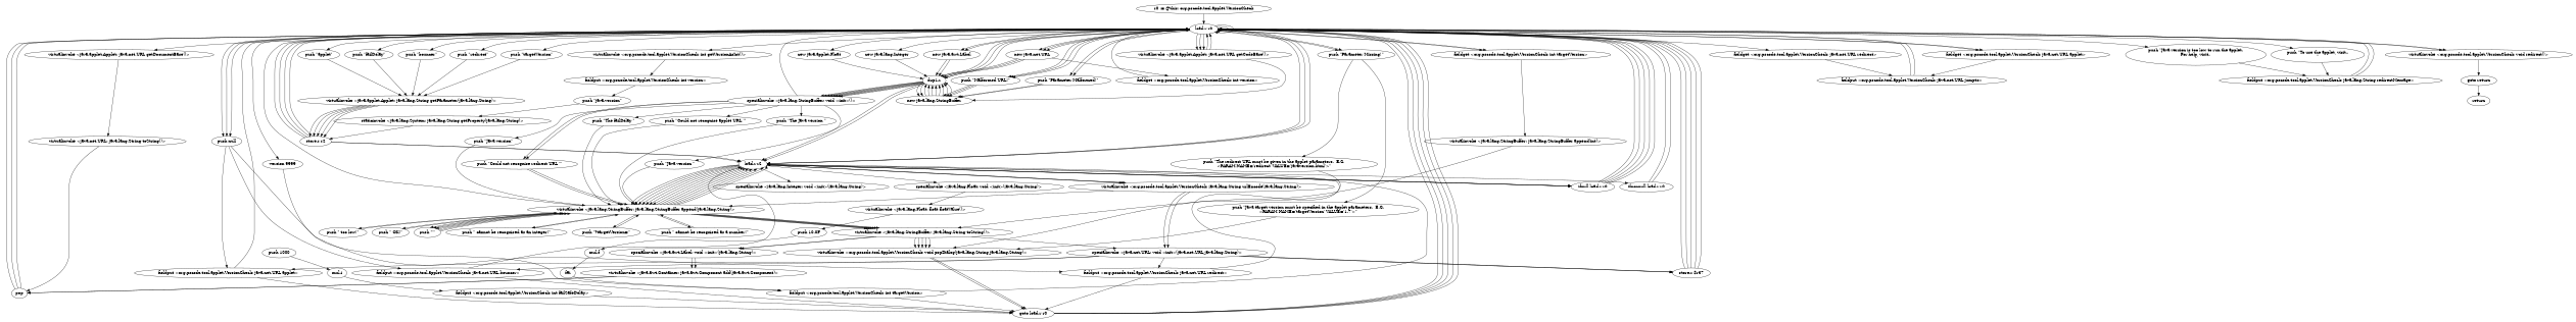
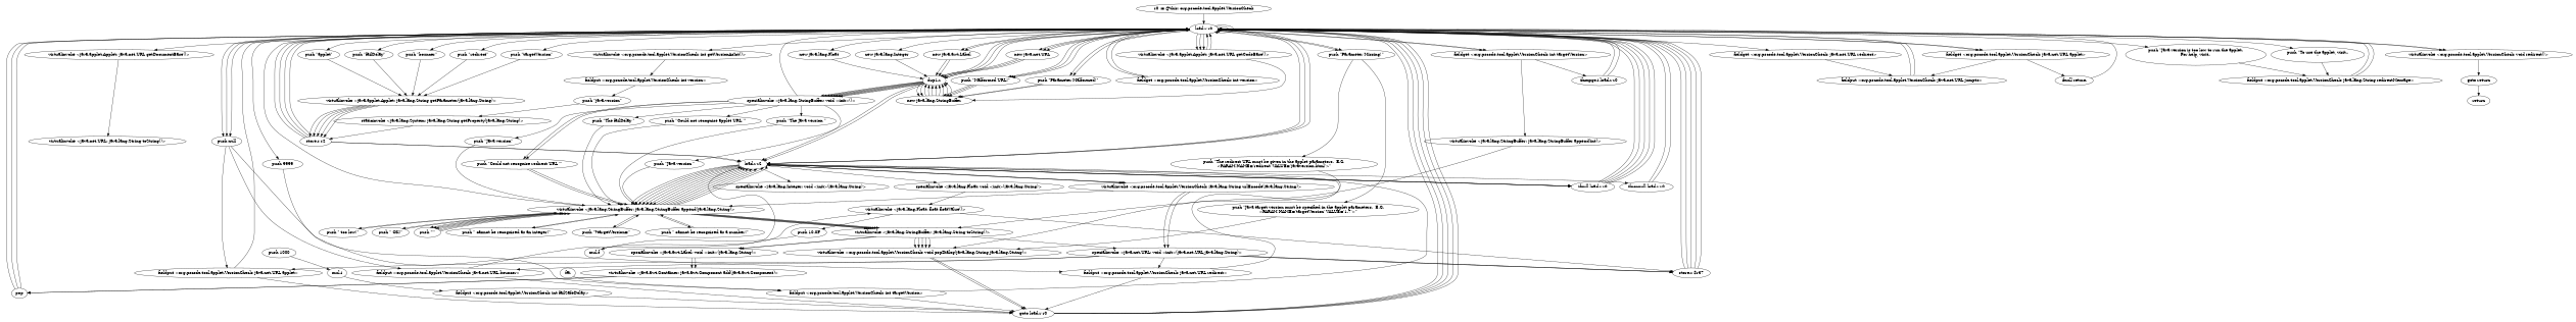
  digraph {
    "r0 := @this: org.pscode.tool.applet.VersionCheck"
    "load.r r0"
    "virtualinvoke <java.applet.Applet: java.net.URL getDocumentBase()>"
    "push \"targetVersion\""
-   "push 9999" [label="version 9999"]
+   "push 9999"
    "load.r r2"
-   "new java.lang.Float" [label="new java.applet.Float"]
+   "new java.lang.Float"
    "push \"redirect\""
    "push null"
    "push \"Parameter Missing!\""
    "push \"applet\""
    "new java.net.URL"
    "virtualinvoke <java.applet.Applet: java.net.URL getCodeBase()>"
    "push \"failDelay\""
    "new java.lang.Integer"
    "push \"bouncer\""
    "virtualinvoke <org.pscode.tool.applet.VersionCheck: int getVersionAsInt()>"
    "fieldget <org.pscode.tool.applet.VersionCheck: int version>"
    "fieldget <org.pscode.tool.applet.VersionCheck: int targetVersion>"
    "new java.awt.Label"
    "fieldget <org.pscode.tool.applet.VersionCheck: java.net.URL redirect>"
    "push \"Java version is too low to run the applet.\nFor help, visit..\n\""
    "virtualinvoke <org.pscode.tool.applet.VersionCheck: void redirect()>"
    "fieldget <org.pscode.tool.applet.VersionCheck: java.net.URL applet>"
    "push \"To use the applet, visit..\n\""
    "push \"Malformed URL!\""
    "push \"Parameter Malformed!\""
    "virtualinvoke <java.net.URL: java.lang.String toString()>"
    "virtualinvoke <java.applet.Applet: java.lang.String getParameter(java.lang.String)>"
    "fieldput <org.pscode.tool.applet.VersionCheck: int targetVersion>"
    "ifnull load.r r0"
    "specialinvoke <java.lang.Float: void <init>(java.lang.String)>"
    "ifnonnull load.r r0"
    "virtualinvoke <org.pscode.tool.applet.VersionCheck: java.lang.String urlEncode(java.lang.String)>"
    "specialinvoke <java.lang.Integer: void <init>(java.lang.String)>"
    "virtualinvoke <java.lang.StringBuffer: java.lang.StringBuffer append(java.lang.String)>"
    "dup1.r"
    "fieldput <org.pscode.tool.applet.VersionCheck: java.net.URL redirect>"
    "fieldput <org.pscode.tool.applet.VersionCheck: java.net.URL applet>"
    "fieldput <org.pscode.tool.applet.VersionCheck: java.net.URL bouncer>"
    "push \"The redirect URL must be given in the applet parameters.  E.G.\n<PARAM NAME=\'redirect\' VALUE=\'javaversion.html\'>\""
    "push \"Java target version must be specified in the applet parameters.  E.G.\n<PARAM NAME=\'targetVersion\' VALUE=\'1.7\'>\""
    "new java.lang.StringBuffer"
    "fieldput <org.pscode.tool.applet.VersionCheck: int version>"
+   "ifcmpge.i load.r r0"
    "virtualinvoke <java.lang.StringBuffer: java.lang.StringBuffer append(int)>"
    "fieldput <org.pscode.tool.applet.VersionCheck: java.net.URL jumpto>"
    "fieldput <org.pscode.tool.applet.VersionCheck: java.lang.String redirectMessage>"
    "goto return"
+   "ifnull return"
    pop
    "store.r r2"
    "goto load.r r0"
    "virtualinvoke <java.lang.Float: float floatValue()>"
    "specialinvoke <java.net.URL: void <init>(java.net.URL,java.lang.String)>"
    "push \" too low!\""
    "virtualinvoke <java.lang.StringBuffer: java.lang.String toString()>"
    "push \" OK!\""
    "push \"\'\""
    "push \" cannot be recognised as an integer!\""
    "push \"?targetVersion=\""
    "push \" cannot be recognised as a number!\""
    "specialinvoke <java.lang.StringBuffer: void <init>()>"
    "push \"Java version \""
    "push \"Java version\""
    "push \"Could not recognise redirect URL \'\""
    "push \"The failDelay \""
    "push \"Could not recognise applet URL \'\""
    "push \"The Java version \""
    "push 10.0F"
    "store.r $r37"
    "mul.f"
    n73 [label=f9i]
    "virtualinvoke <org.pscode.tool.applet.VersionCheck: void popDialog(java.lang.String,java.lang.String)>"
    "push 1000"
    "mul.i"
    "fieldput <org.pscode.tool.applet.VersionCheck: int failSafeDelay>"
    "push \"java.version\""
    "staticinvoke <java.lang.System: java.lang.String getProperty(java.lang.String)>"
    "specialinvoke <java.awt.Label: void <init>(java.lang.String)>"
    "virtualinvoke <java.awt.Container: java.awt.Component add(java.awt.Component)>"
    return
    "r0 := @this: org.pscode.tool.applet.VersionCheck" -> "load.r r0"
    "load.r r0" -> "load.r r0"
    "load.r r0" -> "load.r r0"
    "load.r r0" -> "load.r r0"
    "load.r r0" -> "virtualinvoke <java.applet.Applet: java.net.URL getDocumentBase()>"
    "load.r r0" -> "push \"targetVersion\""
    "load.r r0" -> "push 9999"
    "load.r r0" -> "load.r r2"
    "load.r r0" -> "load.r r2"
    "load.r r0" -> "load.r r2"
    "load.r r0" -> "new java.lang.Float"
    "load.r r0" -> "push \"redirect\""
    "load.r r0" -> "push null"
    "load.r r0" -> "push null"
    "load.r r0" -> "push null"
    "load.r r0" -> "push \"Parameter Missing!\""
    "load.r r0" -> "push \"Parameter Missing!\""
    "load.r r0" -> "push \"applet\""
    "load.r r0" -> "new java.net.URL"
    "load.r r0" -> "new java.net.URL"
    "load.r r0" -> "new java.net.URL"
    "load.r r0" -> "virtualinvoke <java.applet.Applet: java.net.URL getCodeBase()>"
    "load.r r0" -> "virtualinvoke <java.applet.Applet: java.net.URL getCodeBase()>"
    "load.r r0" -> "virtualinvoke <java.applet.Applet: java.net.URL getCodeBase()>"
    "load.r r0" -> "push \"failDelay\""
    "load.r r0" -> "new java.lang.Integer"
    "load.r r0" -> "push \"bouncer\""
    "load.r r0" -> "virtualinvoke <org.pscode.tool.applet.VersionCheck: int getVersionAsInt()>"
-   "new java.net.URL" -> "fieldget <org.pscode.tool.applet.VersionCheck: int version>"
+   "load.r r0" -> "fieldget <org.pscode.tool.applet.VersionCheck: int version>"
    "load.r r0" -> "fieldget <org.pscode.tool.applet.VersionCheck: int targetVersion>"
    "load.r r0" -> "fieldget <org.pscode.tool.applet.VersionCheck: int targetVersion>"
    "load.r r0" -> "new java.awt.Label"
    "load.r r0" -> "new java.awt.Label"
    "load.r r0" -> "fieldget <org.pscode.tool.applet.VersionCheck: java.net.URL redirect>"
    "load.r r0" -> "push \"Java version is too low to run the applet.\nFor help, visit..\n\""
    "load.r r0" -> "virtualinvoke <org.pscode.tool.applet.VersionCheck: void redirect()>"
    "load.r r0" -> "virtualinvoke <org.pscode.tool.applet.VersionCheck: void redirect()>"
    "load.r r0" -> "fieldget <org.pscode.tool.applet.VersionCheck: java.net.URL applet>"
    "load.r r0" -> "fieldget <org.pscode.tool.applet.VersionCheck: java.net.URL applet>"
    "load.r r0" -> "push \"To use the applet, visit..\n\""
    "load.r r0" -> "push \"Malformed URL!\""
    "load.r r0" -> "push \"Malformed URL!\""
    "load.r r0" -> "push \"Malformed URL!\""
    "load.r r0" -> "push \"Parameter Malformed!\""
    "load.r r0" -> "push \"Parameter Malformed!\""
    "virtualinvoke <java.applet.Applet: java.net.URL getDocumentBase()>" -> "virtualinvoke <java.net.URL: java.lang.String toString()>"
    "push \"targetVersion\"" -> "virtualinvoke <java.applet.Applet: java.lang.String getParameter(java.lang.String)>"
    "push 9999" -> "fieldput <org.pscode.tool.applet.VersionCheck: int targetVersion>"
    "load.r r2" -> "ifnull load.r r0"
    "load.r r2" -> "ifnull load.r r0"
    "load.r r2" -> "ifnull load.r r0"
    "load.r r2" -> "ifnull load.r r0"
    "load.r r2" -> "specialinvoke <java.lang.Float: void <init>(java.lang.String)>"
    "load.r r2" -> "ifnonnull load.r r0"
    "load.r r2" -> "virtualinvoke <org.pscode.tool.applet.VersionCheck: java.lang.String urlEncode(java.lang.String)>"
    "load.r r2" -> "virtualinvoke <org.pscode.tool.applet.VersionCheck: java.lang.String urlEncode(java.lang.String)>"
    "load.r r2" -> "virtualinvoke <org.pscode.tool.applet.VersionCheck: java.lang.String urlEncode(java.lang.String)>"
    "load.r r2" -> "specialinvoke <java.lang.Integer: void <init>(java.lang.String)>"
    "load.r r2" -> "virtualinvoke <java.lang.StringBuffer: java.lang.StringBuffer append(java.lang.String)>"
    "load.r r2" -> "virtualinvoke <java.lang.StringBuffer: java.lang.StringBuffer append(java.lang.String)>"
    "load.r r2" -> "virtualinvoke <java.lang.StringBuffer: java.lang.StringBuffer append(java.lang.String)>"
    "load.r r2" -> "virtualinvoke <java.lang.StringBuffer: java.lang.StringBuffer append(java.lang.String)>"
    "load.r r2" -> "virtualinvoke <java.lang.StringBuffer: java.lang.StringBuffer append(java.lang.String)>"
    "load.r r2" -> "virtualinvoke <java.lang.StringBuffer: java.lang.StringBuffer append(java.lang.String)>"
    "load.r r2" -> "virtualinvoke <java.lang.StringBuffer: java.lang.StringBuffer append(java.lang.String)>"
    "new java.lang.Float" -> "dup1.r"
    "push \"redirect\"" -> "virtualinvoke <java.applet.Applet: java.lang.String getParameter(java.lang.String)>"
    "push null" -> "fieldput <org.pscode.tool.applet.VersionCheck: java.net.URL redirect>"
    "push null" -> "fieldput <org.pscode.tool.applet.VersionCheck: java.net.URL applet>"
    "push null" -> "fieldput <org.pscode.tool.applet.VersionCheck: java.net.URL bouncer>"
    "push \"Parameter Missing!\"" -> "push \"The redirect URL must be given in the applet parameters.  E.G.\n<PARAM NAME=\'redirect\' VALUE=\'javaversion.html\'>\""
    "push \"Parameter Missing!\"" -> "push \"Java target version must be specified in the applet parameters.  E.G.\n<PARAM NAME=\'targetVersion\' VALUE=\'1.7\'>\""
    "push \"applet\"" -> "virtualinvoke <java.applet.Applet: java.lang.String getParameter(java.lang.String)>"
    "new java.net.URL" -> "dup1.r"
    "new java.net.URL" -> "dup1.r"
    "new java.net.URL" -> "dup1.r"
    "virtualinvoke <java.applet.Applet: java.net.URL getCodeBase()>" -> "load.r r0"
    "virtualinvoke <java.applet.Applet: java.net.URL getCodeBase()>" -> "load.r r0"
    "virtualinvoke <java.applet.Applet: java.net.URL getCodeBase()>" -> "new java.lang.StringBuffer"
    "push \"failDelay\"" -> "virtualinvoke <java.applet.Applet: java.lang.String getParameter(java.lang.String)>"
    "new java.lang.Integer" -> "dup1.r"
    "push \"bouncer\"" -> "virtualinvoke <java.applet.Applet: java.lang.String getParameter(java.lang.String)>"
    "virtualinvoke <org.pscode.tool.applet.VersionCheck: int getVersionAsInt()>" -> "fieldput <org.pscode.tool.applet.VersionCheck: int version>"
    "fieldget <org.pscode.tool.applet.VersionCheck: int version>" -> "load.r r0"
+   "fieldget <org.pscode.tool.applet.VersionCheck: int targetVersion>" -> "ifcmpge.i load.r r0"
    "fieldget <org.pscode.tool.applet.VersionCheck: int targetVersion>" -> "virtualinvoke <java.lang.StringBuffer: java.lang.StringBuffer append(int)>"
    "new java.awt.Label" -> "dup1.r"
    "new java.awt.Label" -> "dup1.r"
    "fieldget <org.pscode.tool.applet.VersionCheck: java.net.URL redirect>" -> "fieldput <org.pscode.tool.applet.VersionCheck: java.net.URL jumpto>"
    "push \"Java version is too low to run the applet.\nFor help, visit..\n\"" -> "fieldput <org.pscode.tool.applet.VersionCheck: java.lang.String redirectMessage>"
    "virtualinvoke <org.pscode.tool.applet.VersionCheck: void redirect()>" -> "goto return"
    "fieldget <org.pscode.tool.applet.VersionCheck: java.net.URL applet>" -> "fieldput <org.pscode.tool.applet.VersionCheck: java.net.URL jumpto>"
+   "fieldget <org.pscode.tool.applet.VersionCheck: java.net.URL applet>" -> "ifnull return"
    "push \"To use the applet, visit..\n\"" -> "fieldput <org.pscode.tool.applet.VersionCheck: java.lang.String redirectMessage>"
    "push \"Malformed URL!\"" -> "new java.lang.StringBuffer"
    "push \"Malformed URL!\"" -> "new java.lang.StringBuffer"
    "push \"Malformed URL!\"" -> "new java.lang.StringBuffer"
    "push \"Parameter Malformed!\"" -> "new java.lang.StringBuffer"
    "push \"Parameter Malformed!\"" -> "new java.lang.StringBuffer"
-   "virtualinvoke <java.net.URL: java.lang.String toString()>" -> pop
    "virtualinvoke <java.applet.Applet: java.lang.String getParameter(java.lang.String)>" -> "store.r r2"
    "virtualinvoke <java.applet.Applet: java.lang.String getParameter(java.lang.String)>" -> "store.r r2"
    "virtualinvoke <java.applet.Applet: java.lang.String getParameter(java.lang.String)>" -> "store.r r2"
    "virtualinvoke <java.applet.Applet: java.lang.String getParameter(java.lang.String)>" -> "store.r r2"
    "virtualinvoke <java.applet.Applet: java.lang.String getParameter(java.lang.String)>" -> "store.r r2"
    "fieldput <org.pscode.tool.applet.VersionCheck: int targetVersion>" -> "load.r r2"
    "fieldput <org.pscode.tool.applet.VersionCheck: int targetVersion>" -> "goto load.r r0"
    "ifnull load.r r0" -> "load.r r0"
    "ifnull load.r r0" -> "load.r r0"
    "ifnull load.r r0" -> "load.r r0"
    "ifnull load.r r0" -> "load.r r0"
    "ifnull load.r r0" -> "load.r r0"
    "specialinvoke <java.lang.Float: void <init>(java.lang.String)>" -> "virtualinvoke <java.lang.Float: float floatValue()>"
    "ifnonnull load.r r0" -> "load.r r0"
    "ifnonnull load.r r0" -> "load.r r0"
    "virtualinvoke <org.pscode.tool.applet.VersionCheck: java.lang.String urlEncode(java.lang.String)>" -> "virtualinvoke <java.lang.StringBuffer: java.lang.StringBuffer append(java.lang.String)>"
    "virtualinvoke <org.pscode.tool.applet.VersionCheck: java.lang.String urlEncode(java.lang.String)>" -> "specialinvoke <java.net.URL: void <init>(java.net.URL,java.lang.String)>"
    "virtualinvoke <org.pscode.tool.applet.VersionCheck: java.lang.String urlEncode(java.lang.String)>" -> "specialinvoke <java.net.URL: void <init>(java.net.URL,java.lang.String)>"
    "virtualinvoke <java.lang.StringBuffer: java.lang.StringBuffer append(java.lang.String)>" -> "load.r r0"
    "virtualinvoke <java.lang.StringBuffer: java.lang.StringBuffer append(java.lang.String)>" -> "load.r r2"
    "virtualinvoke <java.lang.StringBuffer: java.lang.StringBuffer append(java.lang.String)>" -> "load.r r2"
    "virtualinvoke <java.lang.StringBuffer: java.lang.StringBuffer append(java.lang.String)>" -> "load.r r2"
    "virtualinvoke <java.lang.StringBuffer: java.lang.StringBuffer append(java.lang.String)>" -> "load.r r2"
    "virtualinvoke <java.lang.StringBuffer: java.lang.StringBuffer append(java.lang.String)>" -> "load.r r2"
    "virtualinvoke <java.lang.StringBuffer: java.lang.StringBuffer append(java.lang.String)>" -> "load.r r2"
    "virtualinvoke <java.lang.StringBuffer: java.lang.StringBuffer append(java.lang.String)>" -> "load.r r2"
    "virtualinvoke <java.lang.StringBuffer: java.lang.StringBuffer append(java.lang.String)>" -> "push \" too low!\""
    "virtualinvoke <java.lang.StringBuffer: java.lang.StringBuffer append(java.lang.String)>" -> "virtualinvoke <java.lang.StringBuffer: java.lang.String toString()>"
    "virtualinvoke <java.lang.StringBuffer: java.lang.StringBuffer append(java.lang.String)>" -> "virtualinvoke <java.lang.StringBuffer: java.lang.String toString()>"
    "virtualinvoke <java.lang.StringBuffer: java.lang.StringBuffer append(java.lang.String)>" -> "virtualinvoke <java.lang.StringBuffer: java.lang.String toString()>"
    "virtualinvoke <java.lang.StringBuffer: java.lang.StringBuffer append(java.lang.String)>" -> "virtualinvoke <java.lang.StringBuffer: java.lang.String toString()>"
    "virtualinvoke <java.lang.StringBuffer: java.lang.StringBuffer append(java.lang.String)>" -> "virtualinvoke <java.lang.StringBuffer: java.lang.String toString()>"
    "virtualinvoke <java.lang.StringBuffer: java.lang.StringBuffer append(java.lang.String)>" -> "virtualinvoke <java.lang.StringBuffer: java.lang.String toString()>"
    "virtualinvoke <java.lang.StringBuffer: java.lang.StringBuffer append(java.lang.String)>" -> "virtualinvoke <java.lang.StringBuffer: java.lang.String toString()>"
    "virtualinvoke <java.lang.StringBuffer: java.lang.StringBuffer append(java.lang.String)>" -> "push \" OK!\""
    "virtualinvoke <java.lang.StringBuffer: java.lang.StringBuffer append(java.lang.String)>" -> "push \"\'\""
    "virtualinvoke <java.lang.StringBuffer: java.lang.StringBuffer append(java.lang.String)>" -> "push \"\'\""
    "virtualinvoke <java.lang.StringBuffer: java.lang.StringBuffer append(java.lang.String)>" -> "push \"\'\""
    "virtualinvoke <java.lang.StringBuffer: java.lang.StringBuffer append(java.lang.String)>" -> "push \" cannot be recognised as an integer!\""
    "virtualinvoke <java.lang.StringBuffer: java.lang.StringBuffer append(java.lang.String)>" -> "push \"?targetVersion=\""
    "virtualinvoke <java.lang.StringBuffer: java.lang.StringBuffer append(java.lang.String)>" -> "push \" cannot be recognised as a number!\""
    "dup1.r" -> "load.r r0"
    "dup1.r" -> "load.r r0"
    "dup1.r" -> "load.r r0"
    "dup1.r" -> "load.r r2"
    "dup1.r" -> "load.r r2"
    "dup1.r" -> "new java.lang.StringBuffer"
    "dup1.r" -> "new java.lang.StringBuffer"
    "dup1.r" -> "specialinvoke <java.lang.StringBuffer: void <init>()>"
    "dup1.r" -> "specialinvoke <java.lang.StringBuffer: void <init>()>"
    "dup1.r" -> "specialinvoke <java.lang.StringBuffer: void <init>()>"
    "dup1.r" -> "specialinvoke <java.lang.StringBuffer: void <init>()>"
    "dup1.r" -> "specialinvoke <java.lang.StringBuffer: void <init>()>"
    "dup1.r" -> "specialinvoke <java.lang.StringBuffer: void <init>()>"
    "dup1.r" -> "specialinvoke <java.lang.StringBuffer: void <init>()>"
    "dup1.r" -> "specialinvoke <java.lang.StringBuffer: void <init>()>"
    "fieldput <org.pscode.tool.applet.VersionCheck: java.net.URL redirect>" -> "load.r r2"
    "fieldput <org.pscode.tool.applet.VersionCheck: java.net.URL redirect>" -> "goto load.r r0"
    "fieldput <org.pscode.tool.applet.VersionCheck: java.net.URL applet>" -> "load.r r0"
    "fieldput <org.pscode.tool.applet.VersionCheck: java.net.URL applet>" -> "goto load.r r0"
    "fieldput <org.pscode.tool.applet.VersionCheck: java.net.URL bouncer>" -> "load.r r2"
    "fieldput <org.pscode.tool.applet.VersionCheck: java.net.URL bouncer>" -> "goto load.r r0"
    "push \"The redirect URL must be given in the applet parameters.  E.G.\n<PARAM NAME=\'redirect\' VALUE=\'javaversion.html\'>\"" -> "virtualinvoke <org.pscode.tool.applet.VersionCheck: void popDialog(java.lang.String,java.lang.String)>"
    "push \"Java target version must be specified in the applet parameters.  E.G.\n<PARAM NAME=\'targetVersion\' VALUE=\'1.7\'>\"" -> "virtualinvoke <org.pscode.tool.applet.VersionCheck: void popDialog(java.lang.String,java.lang.String)>"
    "new java.lang.StringBuffer" -> "dup1.r"
    "new java.lang.StringBuffer" -> "dup1.r"
    "new java.lang.StringBuffer" -> "dup1.r"
    "new java.lang.StringBuffer" -> "dup1.r"
    "new java.lang.StringBuffer" -> "dup1.r"
    "new java.lang.StringBuffer" -> "dup1.r"
    "new java.lang.StringBuffer" -> "dup1.r"
    "new java.lang.StringBuffer" -> "dup1.r"
    "fieldput <org.pscode.tool.applet.VersionCheck: int version>" -> "push \"java.version\""
+   "ifcmpge.i load.r r0" -> "load.r r0"
+   "ifcmpge.i load.r r0" -> "load.r r0"
    "virtualinvoke <java.lang.StringBuffer: java.lang.StringBuffer append(int)>" -> "virtualinvoke <java.lang.StringBuffer: java.lang.String toString()>"
    "fieldput <org.pscode.tool.applet.VersionCheck: java.net.URL jumpto>" -> "load.r r0"
    "fieldput <org.pscode.tool.applet.VersionCheck: java.net.URL jumpto>" -> "load.r r0"
    "fieldput <org.pscode.tool.applet.VersionCheck: java.lang.String redirectMessage>" -> "load.r r0"
    "fieldput <org.pscode.tool.applet.VersionCheck: java.lang.String redirectMessage>" -> "load.r r0"
    "goto return" -> return
+   "ifnull return" -> "load.r r0"
    pop -> "load.r r0"
    pop -> "load.r r0"
    pop -> "load.r r0"
    "store.r r2" -> "load.r r0"
    "store.r r2" -> "load.r r0"
    "store.r r2" -> "load.r r0"
    "store.r r2" -> "load.r r0"
    "store.r r2" -> "load.r r2"
    "store.r r2" -> "load.r r2"
    "goto load.r r0" -> "load.r r0"
    "goto load.r r0" -> "load.r r0"
    "goto load.r r0" -> "load.r r0"
    "goto load.r r0" -> "load.r r0"
    "goto load.r r0" -> "load.r r0"
    "virtualinvoke <java.lang.Float: float floatValue()>" -> "push 10.0F"
+   "virtualinvoke <java.lang.Float: float floatValue()>" -> "store.r $r37"
    "specialinvoke <java.net.URL: void <init>(java.net.URL,java.lang.String)>" -> "fieldput <org.pscode.tool.applet.VersionCheck: java.net.URL redirect>"
    "specialinvoke <java.net.URL: void <init>(java.net.URL,java.lang.String)>" -> "fieldput <org.pscode.tool.applet.VersionCheck: java.net.URL applet>"
    "specialinvoke <java.net.URL: void <init>(java.net.URL,java.lang.String)>" -> "fieldput <org.pscode.tool.applet.VersionCheck: java.net.URL bouncer>"
    "specialinvoke <java.net.URL: void <init>(java.net.URL,java.lang.String)>" -> "store.r $r37"
    "specialinvoke <java.net.URL: void <init>(java.net.URL,java.lang.String)>" -> "store.r $r37"
    "specialinvoke <java.net.URL: void <init>(java.net.URL,java.lang.String)>" -> "store.r $r37"
    "push \" too low!\"" -> "virtualinvoke <java.lang.StringBuffer: java.lang.StringBuffer append(java.lang.String)>"
    "virtualinvoke <java.lang.StringBuffer: java.lang.String toString()>" -> "specialinvoke <java.net.URL: void <init>(java.net.URL,java.lang.String)>"
    "virtualinvoke <java.lang.StringBuffer: java.lang.String toString()>" -> "virtualinvoke <org.pscode.tool.applet.VersionCheck: void popDialog(java.lang.String,java.lang.String)>"
    "virtualinvoke <java.lang.StringBuffer: java.lang.String toString()>" -> "virtualinvoke <org.pscode.tool.applet.VersionCheck: void popDialog(java.lang.String,java.lang.String)>"
    "virtualinvoke <java.lang.StringBuffer: java.lang.String toString()>" -> "virtualinvoke <org.pscode.tool.applet.VersionCheck: void popDialog(java.lang.String,java.lang.String)>"
    "virtualinvoke <java.lang.StringBuffer: java.lang.String toString()>" -> "virtualinvoke <org.pscode.tool.applet.VersionCheck: void popDialog(java.lang.String,java.lang.String)>"
    "virtualinvoke <java.lang.StringBuffer: java.lang.String toString()>" -> "virtualinvoke <org.pscode.tool.applet.VersionCheck: void popDialog(java.lang.String,java.lang.String)>"
    "virtualinvoke <java.lang.StringBuffer: java.lang.String toString()>" -> "specialinvoke <java.awt.Label: void <init>(java.lang.String)>"
    "virtualinvoke <java.lang.StringBuffer: java.lang.String toString()>" -> "specialinvoke <java.awt.Label: void <init>(java.lang.String)>"
    "push \" OK!\"" -> "virtualinvoke <java.lang.StringBuffer: java.lang.StringBuffer append(java.lang.String)>"
    "push \"\'\"" -> "virtualinvoke <java.lang.StringBuffer: java.lang.StringBuffer append(java.lang.String)>"
    "push \"\'\"" -> "virtualinvoke <java.lang.StringBuffer: java.lang.StringBuffer append(java.lang.String)>"
    "push \"\'\"" -> "virtualinvoke <java.lang.StringBuffer: java.lang.StringBuffer append(java.lang.String)>"
    "push \" cannot be recognised as an integer!\"" -> "virtualinvoke <java.lang.StringBuffer: java.lang.StringBuffer append(java.lang.String)>"
    "push \"?targetVersion=\"" -> "virtualinvoke <java.lang.StringBuffer: java.lang.StringBuffer append(java.lang.String)>"
    "push \" cannot be recognised as a number!\"" -> "virtualinvoke <java.lang.StringBuffer: java.lang.StringBuffer append(java.lang.String)>"
    "specialinvoke <java.lang.StringBuffer: void <init>()>" -> "load.r r0"
    "specialinvoke <java.lang.StringBuffer: void <init>()>" -> "push \"Java version \""
    "specialinvoke <java.lang.StringBuffer: void <init>()>" -> "push \"Java version\""
    "specialinvoke <java.lang.StringBuffer: void <init>()>" -> "push \"Could not recognise redirect URL \'\""
    "specialinvoke <java.lang.StringBuffer: void <init>()>" -> "push \"Could not recognise redirect URL \'\""
    "specialinvoke <java.lang.StringBuffer: void <init>()>" -> "push \"The failDelay \""
    "specialinvoke <java.lang.StringBuffer: void <init>()>" -> "push \"Could not recognise applet URL \'\""
    "specialinvoke <java.lang.StringBuffer: void <init>()>" -> "push \"The Java version \""
    "push \"Java version \"" -> "virtualinvoke <java.lang.StringBuffer: java.lang.StringBuffer append(java.lang.String)>"
    "push \"Java version\"" -> "virtualinvoke <java.lang.StringBuffer: java.lang.StringBuffer append(java.lang.String)>"
    "push \"Could not recognise redirect URL \'\"" -> "virtualinvoke <java.lang.StringBuffer: java.lang.StringBuffer append(java.lang.String)>"
    "push \"Could not recognise redirect URL \'\"" -> "virtualinvoke <java.lang.StringBuffer: java.lang.StringBuffer append(java.lang.String)>"
    "push \"The failDelay \"" -> "virtualinvoke <java.lang.StringBuffer: java.lang.StringBuffer append(java.lang.String)>"
    "push \"Could not recognise applet URL \'\"" -> "virtualinvoke <java.lang.StringBuffer: java.lang.StringBuffer append(java.lang.String)>"
    "push \"The Java version \"" -> "virtualinvoke <java.lang.StringBuffer: java.lang.StringBuffer append(java.lang.String)>"
    "push 10.0F" -> "mul.f"
    "store.r $r37" -> "load.r r0"
    "store.r $r37" -> "load.r r0"
    "store.r $r37" -> "load.r r0"
    "store.r $r37" -> "load.r r0"
    "store.r $r37" -> "load.r r0"
-   "mul.f" -> n73
+   "mul.f" -> "virtualinvoke <java.lang.Float: float floatValue()>"
    n73 -> "fieldput <org.pscode.tool.applet.VersionCheck: int targetVersion>"
    "virtualinvoke <org.pscode.tool.applet.VersionCheck: void popDialog(java.lang.String,java.lang.String)>" -> "goto load.r r0"
    "virtualinvoke <org.pscode.tool.applet.VersionCheck: void popDialog(java.lang.String,java.lang.String)>" -> "goto load.r r0"
    "push 1000" -> "mul.i"
    "mul.i" -> "fieldput <org.pscode.tool.applet.VersionCheck: int failSafeDelay>"
    "fieldput <org.pscode.tool.applet.VersionCheck: int failSafeDelay>" -> "goto load.r r0"
    "push \"java.version\"" -> "staticinvoke <java.lang.System: java.lang.String getProperty(java.lang.String)>"
    "staticinvoke <java.lang.System: java.lang.String getProperty(java.lang.String)>" -> "store.r r2"
    "specialinvoke <java.awt.Label: void <init>(java.lang.String)>" -> "virtualinvoke <java.awt.Container: java.awt.Component add(java.awt.Component)>"
    "specialinvoke <java.awt.Label: void <init>(java.lang.String)>" -> "virtualinvoke <java.awt.Container: java.awt.Component add(java.awt.Component)>"
    "virtualinvoke <java.awt.Container: java.awt.Component add(java.awt.Component)>" -> pop
    "virtualinvoke <java.awt.Container: java.awt.Component add(java.awt.Component)>" -> pop
  }
